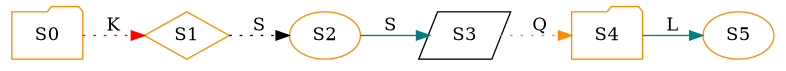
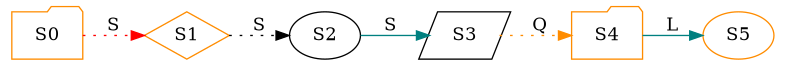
  strict digraph {
    rankdir=LR
    node [color=darkorange shape=folder]
    edge [color=teal style=dotted]
    S1 [shape=diamond]
    S0
-   S2 [shape=ellipse]
+   S2 [color=black shape=ellipse]
    S3 [color=black shape=parallelogram]
    S4
    S5 [shape=ellipse]
    S1 -> S2 [color=black label=S]
-   S0 -> S1 [color=red label=K]
+   S0 -> S1 [color=red label=S]
    S2 -> S3 [label=S style=solid]
    S3 -> S4 [color=darkorange label=Q]
    S4 -> S5 [label=L style=solid]
  }
